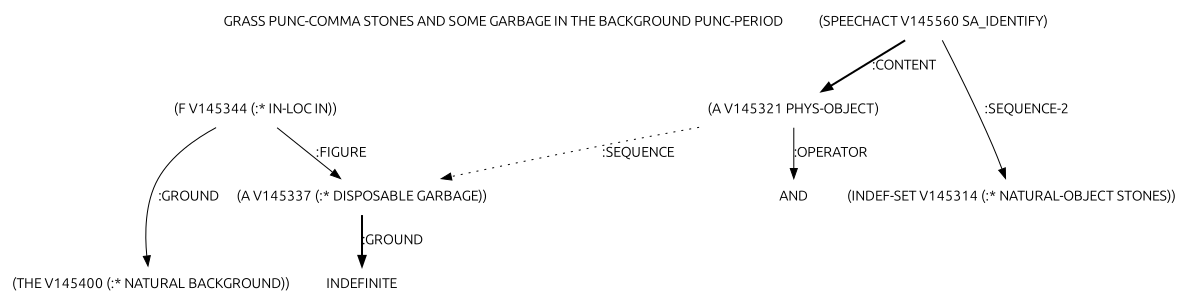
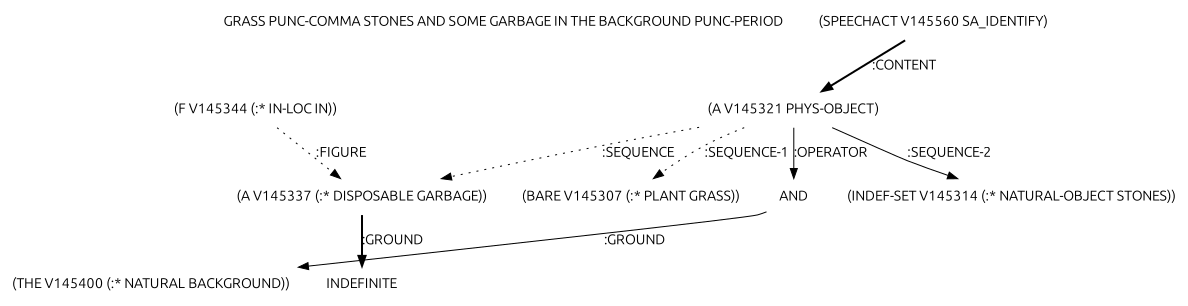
  digraph {
    fontname=Ubuntu
    node [fontname=Ubuntu shape=none]
    edge [fontname=Ubuntu style=solid]
    "GRASS PUNC-COMMA STONES AND SOME GARBAGE IN THE BACKGROUND PUNC-PERIOD"
    n2 [label="(SPEECHACT V145560 SA_IDENTIFY)"]
    n3 [label="(A V145321 PHYS-OBJECT)"]
    n4 [label=AND]
    n5 [label="(A V145337 (:* DISPOSABLE GARBAGE))"]
+   n6 [label="(BARE V145307 (:* PLANT GRASS))"]
    n7 [label="(INDEF-SET V145314 (:* NATURAL-OBJECT STONES))"]
    n8 [label=INDEFINITE]
    n9 [label="(F V145344 (:* IN-LOC IN))"]
    n10 [label="(THE V145400 (:* NATURAL BACKGROUND))"]
    n2 -> n3 [label=":CONTENT" style=bold]
    n3 -> n4 [label=":OPERATOR"]
    n3 -> n5 [label=":SEQUENCE" style=dotted]
-   n2 -> n7 [label=":SEQUENCE-2"]
+   n3 -> n6 [label=":SEQUENCE-1" style=dotted]
+   n3 -> n7 [label=":SEQUENCE-2"]
    n5 -> n8 [label=":GROUND" style=bold]
-   n9 -> n5 [label=":FIGURE"]
-   n9 -> n10 [label=":GROUND"]
+   n9 -> n5 [label=":FIGURE" style=dotted]
+   n4 -> n10 [label=":GROUND"]
  }
